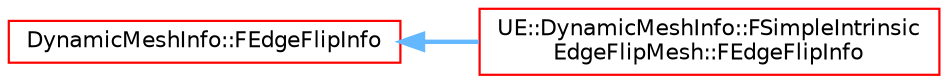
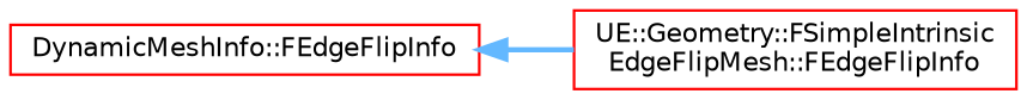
  digraph {
    rankdir=LR
    node [color=red fillcolor=white fontname=Helvetica fontsize=10 shape=box style=filled]
    n1 [height=0.2 label="DynamicMeshInfo::FEdgeFlipInfo" width=0.4]
-   n2 [height=0.2 label="UE::DynamicMeshInfo::FSimpleIntrinsic\lEdgeFlipMesh::FEdgeFlipInfo" width=0.4]
+   n2 [height=0.2 label="UE::Geometry::FSimpleIntrinsic\lEdgeFlipMesh::FEdgeFlipInfo" width=0.4]
    n1 -> n2 [color=steelblue1 dir=back fontname=Helvetica fontsize=10 labelfontname=Helvetica labelfontsize=10 style=bold]
  }
